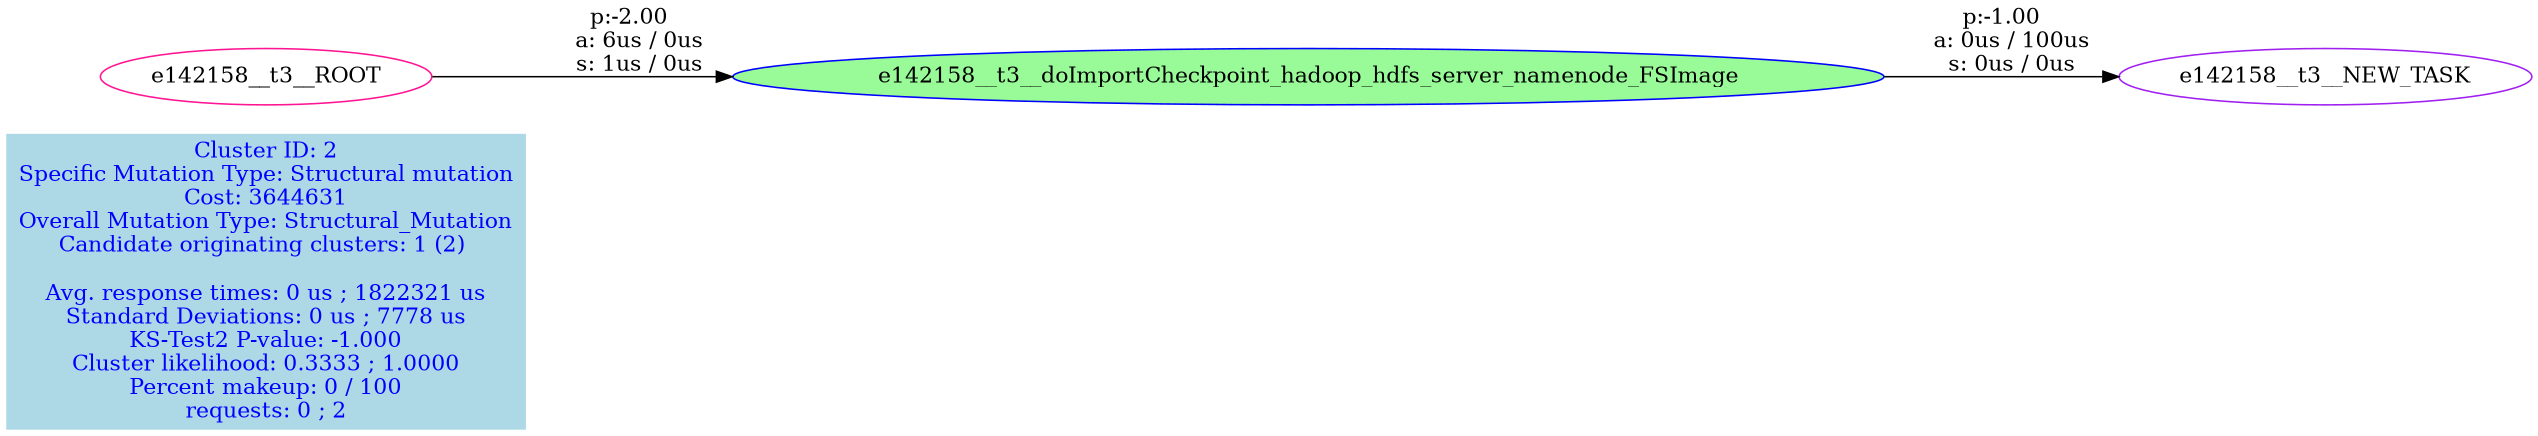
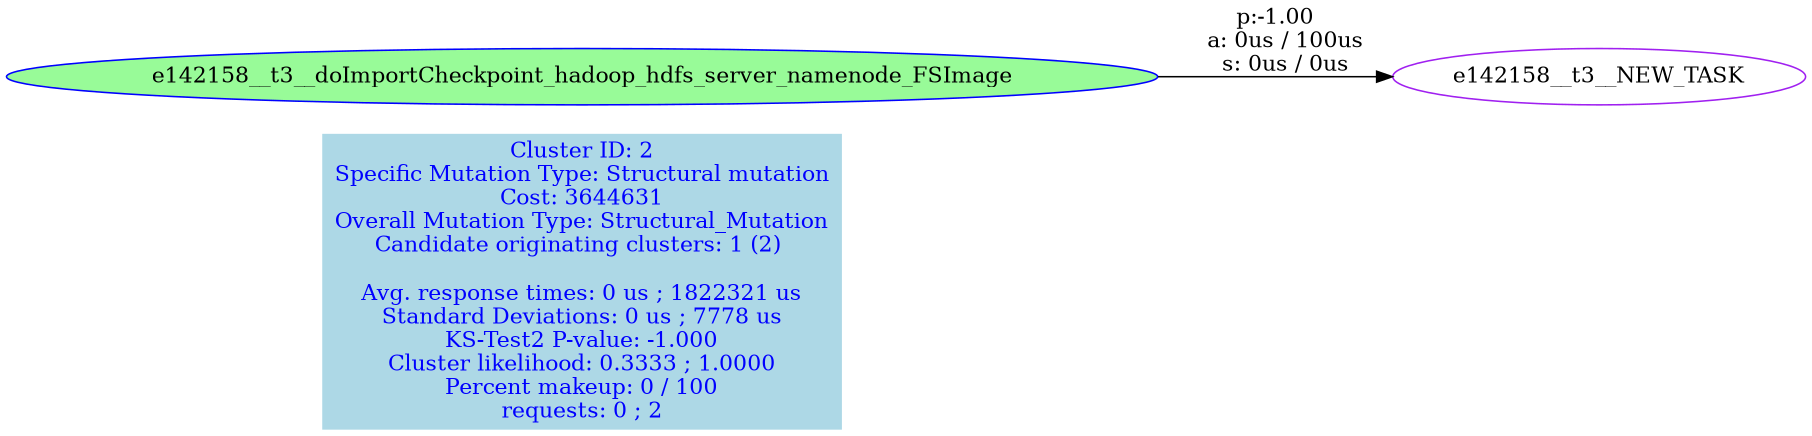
  digraph {
    rankdir=LR
    node [style=filled fillcolor=white color=blue]
    edge [color=black]
    n1 [fontcolor=blue label="Cluster ID: 2\nSpecific Mutation Type: Structural mutation\nCost: 3644631\nOverall Mutation Type: Structural_Mutation\nCandidate originating clusters: 1 (2) \n\nAvg. response times: 0 us ; 1822321 us\nStandard Deviations: 0 us ; 7778 us\nKS-Test2 P-value: -1.000\nCluster likelihood: 0.3333 ; 1.0000\nPercent makeup: 0 / 100\nrequests: 0 ; 2" shape=plaintext fillcolor=lightblue]
-   n2 [label="e142158__t3__ROOT\n" color=deeppink]
    n3 [label="e142158__t3__doImportCheckpoint_hadoop_hdfs_server_namenode_FSImage\n" fillcolor=palegreen]
    n4 [label="e142158__t3__NEW_TASK\n" color=purple]
-   n2 -> n3 [label="p:-2.00\n   a: 6us / 0us\n   s: 1us / 0us"]
    n3 -> n4 [label="p:-1.00\n   a: 0us / 100us\n   s: 0us / 0us"]
  }
